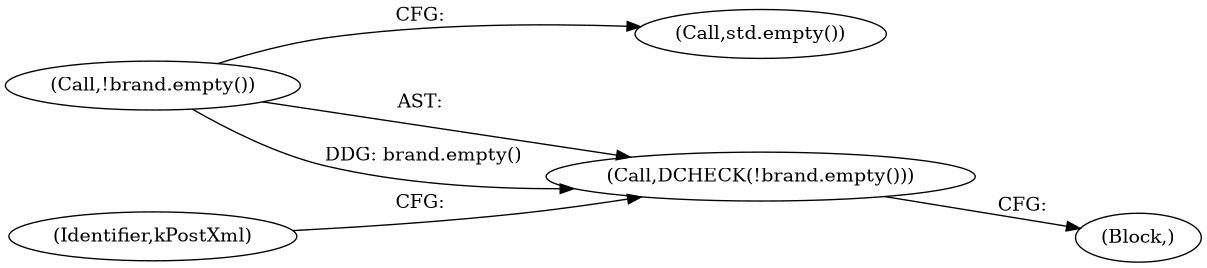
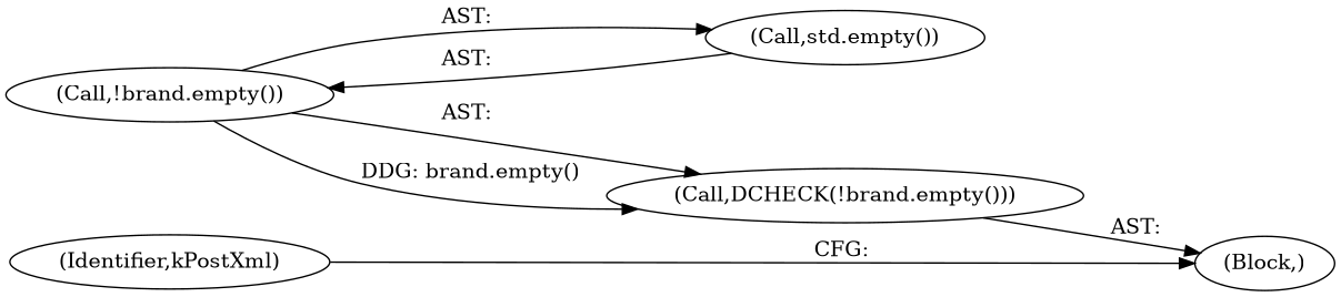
  digraph {
    rankdir=LR
    n1 [label="(Call,!brand.empty())"]
    n2 [label="(Call,DCHECK(!brand.empty()))"]
    n3 [label="(Call,std.empty())"]
    n4 [label="(Block,)"]
    n5 [label="(Identifier,kPostXml)"]
    n1 -> n2 [label="AST: "]
    n1 -> n2 [label="DDG: brand.empty()"]
-   n1 -> n3 [label="CFG: "]
-   n2 -> n4 [label="CFG: "]
-   n5 -> n2 [label="CFG: "]
+   n1 -> n3 [label="AST: "]
+   n2 -> n4 [label="AST: "]
+   n3 -> n1 [label="AST: "]
+   n5 -> n4 [label="CFG: "]
  }
